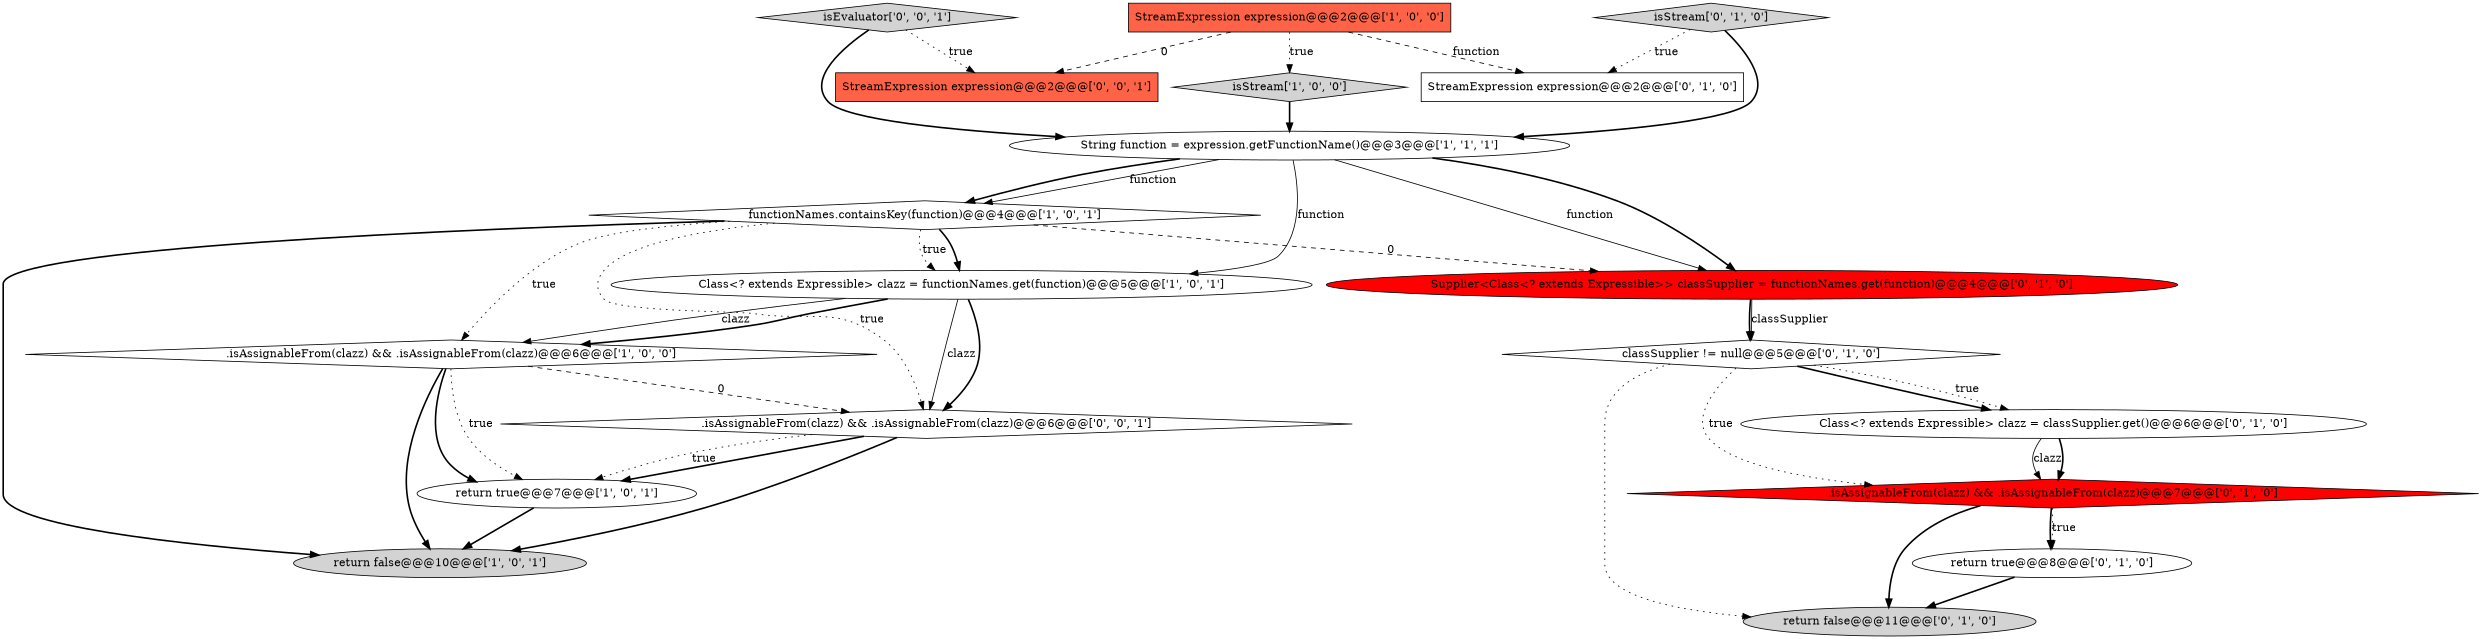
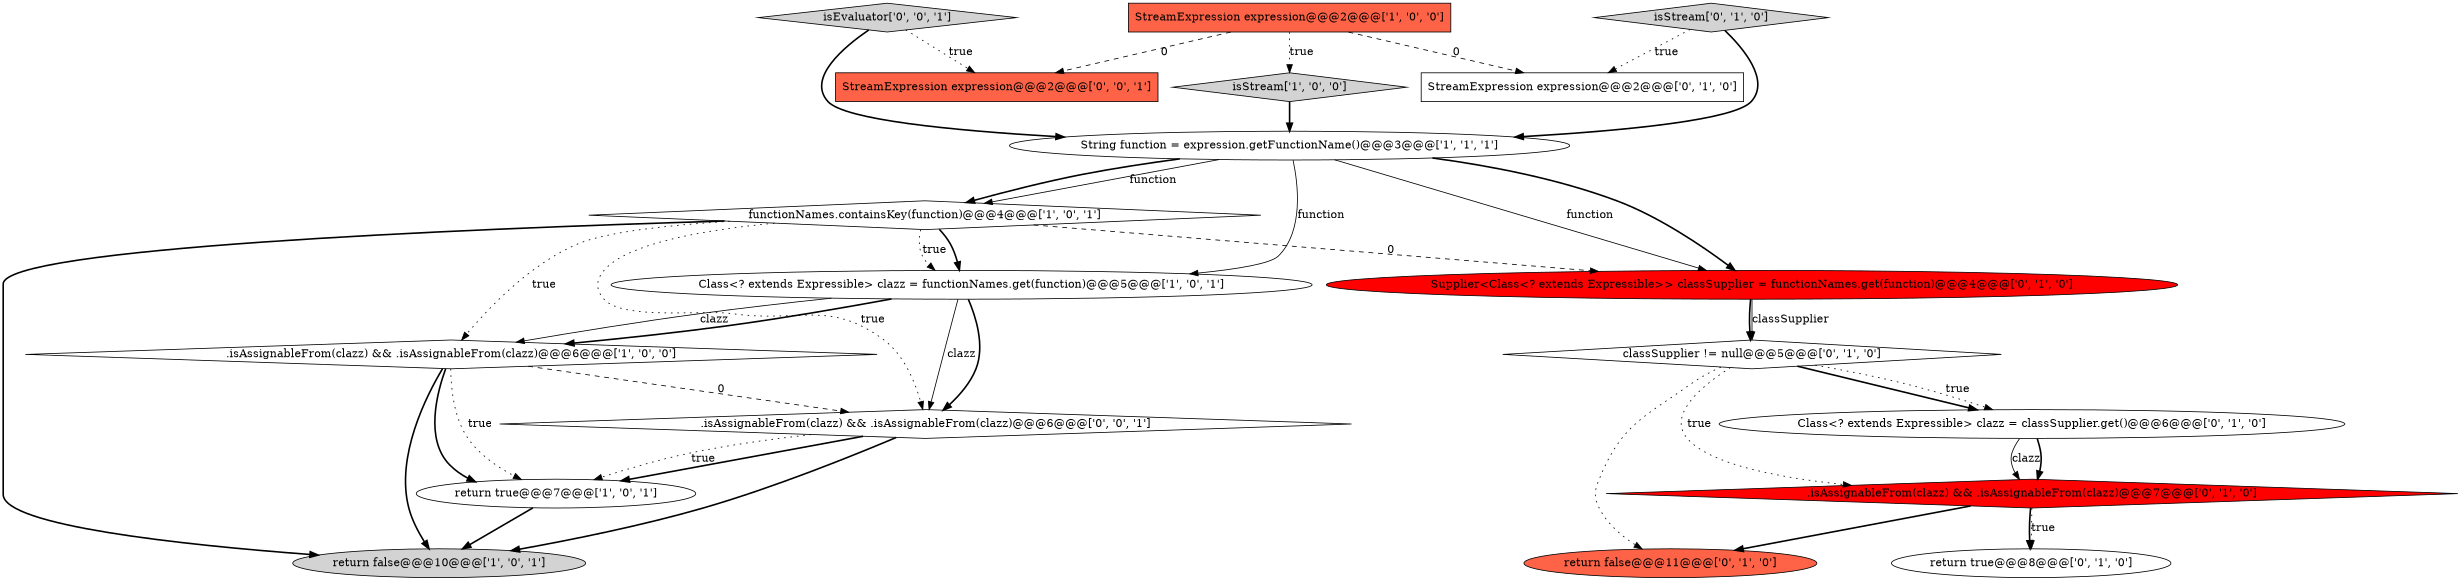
  digraph {
    node [fillcolor=white shape=ellipse style=filled]
    edge [style=bold]
    n1 [label="String function = expression.getFunctionName()@@@3@@@['1', '1', '1']"]
    n2 [label="functionNames.containsKey(function)@@@4@@@['1', '0', '1']" shape=diamond]
    n3 [fillcolor=red label="Supplier<Class<? extends Expressible>> classSupplier = functionNames.get(function)@@@4@@@['0', '1', '0']"]
    n4 [label="Class<? extends Expressible> clazz = functionNames.get(function)@@@5@@@['1', '0', '1']"]
    n5 [fillcolor=lightgray label="return false@@@10@@@['1', '0', '1']"]
    n6 [label=".isAssignableFrom(clazz) && .isAssignableFrom(clazz)@@@6@@@['0', '0', '1']" shape=diamond]
    n7 [label=".isAssignableFrom(clazz) && .isAssignableFrom(clazz)@@@6@@@['1', '0', '0']" shape=diamond]
    n8 [label="classSupplier != null@@@5@@@['0', '1', '0']" shape=diamond]
    n9 [label="return true@@@7@@@['1', '0', '1']"]
    n10 [fillcolor=red label=".isAssignableFrom(clazz) && .isAssignableFrom(clazz)@@@7@@@['0', '1', '0']" shape=diamond]
    n11 [label="return true@@@8@@@['0', '1', '0']"]
-   n12 [fillcolor=lightgray label="return false@@@11@@@['0', '1', '0']"]
+   n12 [fillcolor=tomato label="return false@@@11@@@['0', '1', '0']"]
    n13 [label="Class<? extends Expressible> clazz = classSupplier.get()@@@6@@@['0', '1', '0']"]
    n14 [fillcolor=lightgray label="isStream['1', '0', '0']" shape=diamond]
    n15 [fillcolor=tomato label="StreamExpression expression@@@2@@@['1', '0', '0']" shape=box]
    n16 [fillcolor=tomato label="StreamExpression expression@@@2@@@['0', '0', '1']" shape=box]
    n17 [label="StreamExpression expression@@@2@@@['0', '1', '0']" shape=box]
    n18 [fillcolor=lightgray label="isEvaluator['0', '0', '1']" shape=diamond]
    n19 [fillcolor=lightgray label="isStream['0', '1', '0']" shape=diamond]
    n1 -> n2 [label=function style=solid]
    n1 -> n2
    n1 -> n3 [label=function style=solid]
    n1 -> n3
    n1 -> n4 [label=function style=solid]
    n2 -> n3 [label=0 style=dashed]
    n2 -> n4
    n2 -> n4 [label=true style=dotted]
    n2 -> n5
    n2 -> n6 [label=true style=dotted]
    n2 -> n7 [label=true style=dotted]
    n3 -> n8
    n3 -> n8 [label=classSupplier style=solid]
    n4 -> n6 [label=clazz style=solid]
    n4 -> n6
    n4 -> n7 [label=clazz style=solid]
    n4 -> n7
    n6 -> n5
    n6 -> n9
    n6 -> n9 [label=true style=dotted]
    n7 -> n5
    n7 -> n6 [label=0 style=dashed]
    n7 -> n9
    n7 -> n9 [label=true style=dotted]
    n8 -> n10 [label=true style=dotted]
    n8 -> n12 [style=dotted]
    n8 -> n13
    n8 -> n13 [label=true style=dotted]
    n9 -> n5
    n10 -> n11
    n10 -> n11 [label=true style=dotted]
    n10 -> n12
-   n11 -> n12
    n13 -> n10 [label=clazz style=solid]
    n13 -> n10
    n14 -> n1
    n15 -> n14 [label=true style=dotted]
    n15 -> n16 [label=0 style=dashed]
-   n15 -> n17 [label=function style=dashed]
+   n15 -> n17 [label=0 style=dashed]
    n18 -> n1
    n18 -> n16 [label=true style=dotted]
    n19 -> n1
    n19 -> n17 [label=true style=dotted]
  }
